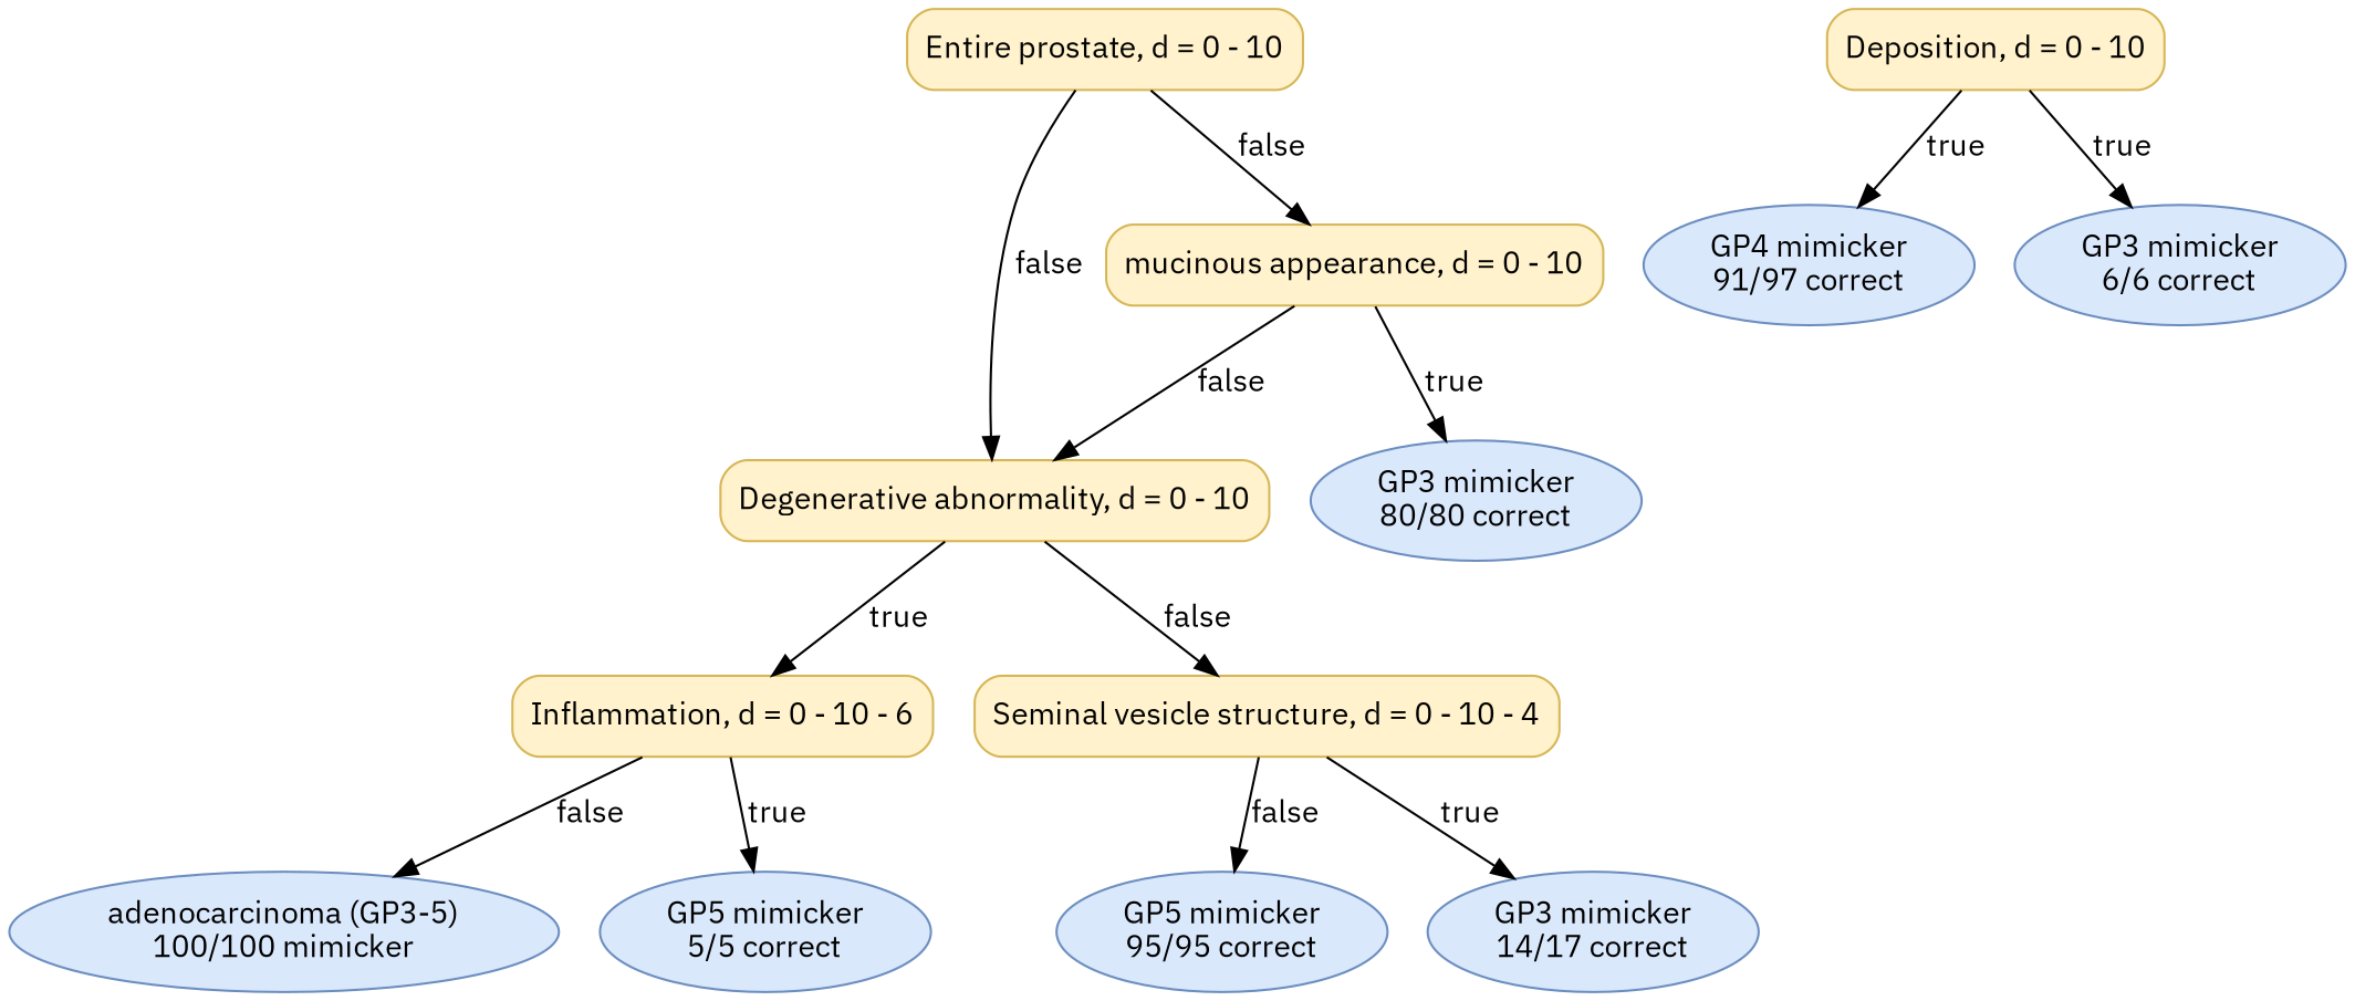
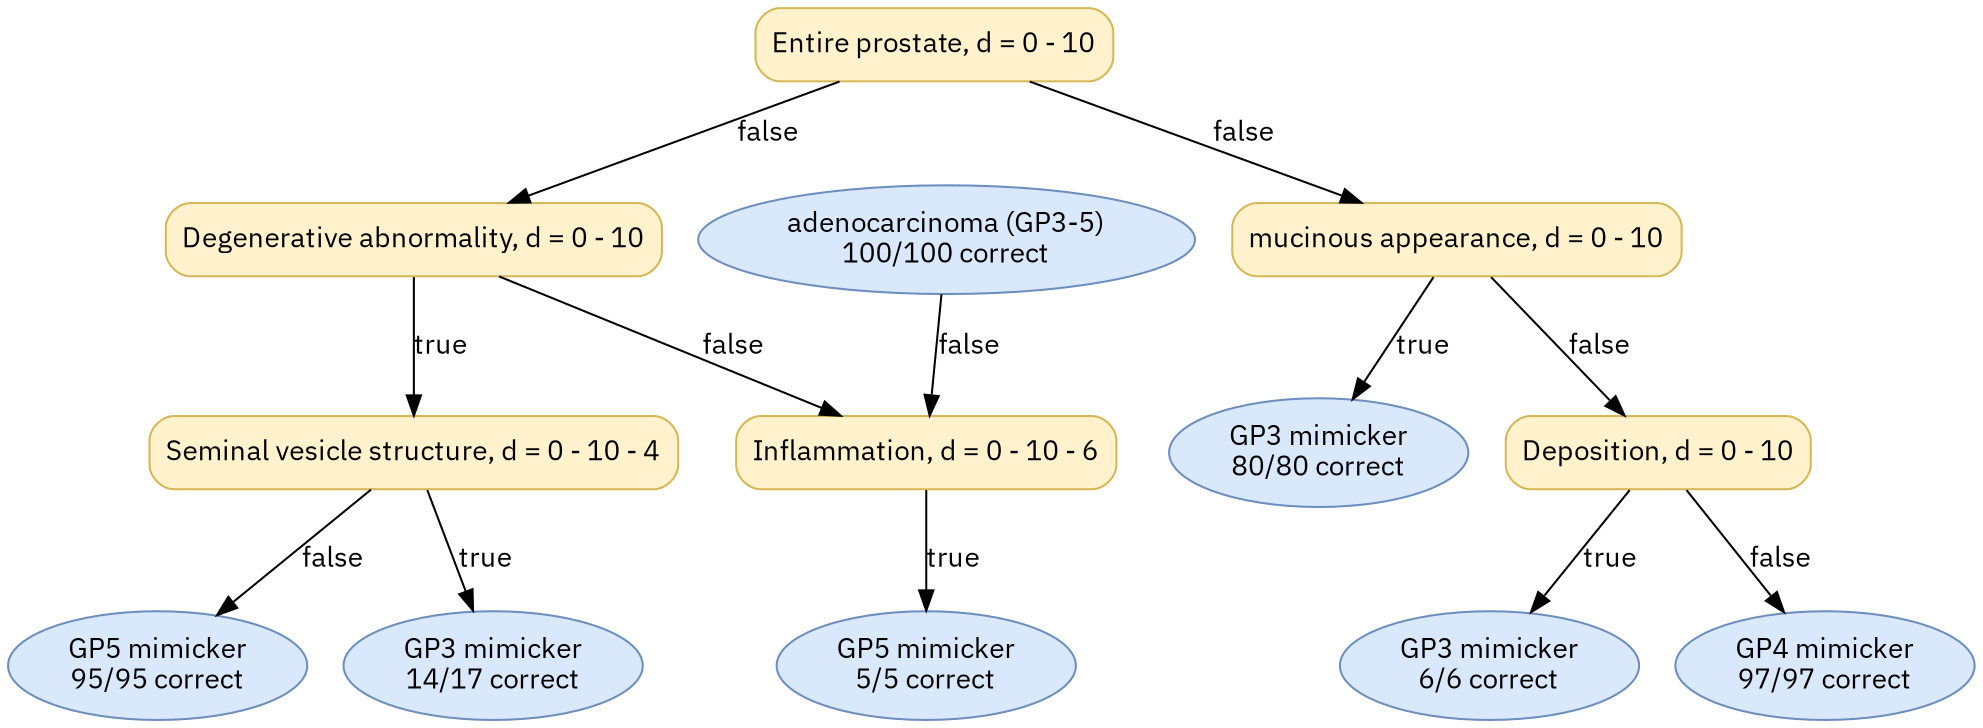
  digraph {
    fontname="IBM Plex Sans"
    node [color="#6C8EBF" fillcolor="#DAE8FC" fontname="IBM Plex Sans" shape=ellipse style="rounded,filled"]
    edge [fontname="IBM Plex Sans"]
    n1 [color="#D6B656" fillcolor="#FFF2CC" label="Entire prostate, d = 0 - 10" shape=box]
    n2 [color="#D6B656" fillcolor="#FFF2CC" label="Degenerative abnormality, d = 0 - 10" shape=box]
    n3 [color="#D6B656" fillcolor="#FFF2CC" label="mucinous appearance, d = 0 - 10" shape=box]
    n4 [color="#D6B656" fillcolor="#FFF2CC" label="Inflammation, d = 0 - 10 - 6" shape=box]
    n5 [color="#D6B656" fillcolor="#FFF2CC" label="Seminal vesicle structure, d = 0 - 10 - 4" shape=box]
    n6 [color="#D6B656" fillcolor="#FFF2CC" label="Deposition, d = 0 - 10" shape=box]
    n7 [label=<GP3 mimicker<br/>80/80 correct>]
-   n8 [label=<adenocarcinoma (GP3-5)<br/>100/100 mimicker>]
+   n8 [label=<adenocarcinoma (GP3-5)<br/>100/100 correct>]
    n9 [label=<GP5 mimicker<br/>5/5 correct>]
    n10 [label=<GP5 mimicker<br/>95/95 correct>]
    n11 [label=<GP3 mimicker<br/>14/17 correct>]
-   n12 [label=<GP4 mimicker<br/>91/97 correct>]
+   n12 [label=<GP4 mimicker<br/>97/97 correct>]
    n13 [label=<GP3 mimicker<br/>6/6 correct>]
    n1 -> n2 [label=false]
    n1 -> n3 [label=false]
-   n2 -> n4 [label=true]
-   n2 -> n5 [label=false]
-   n3 -> n2 [label=false]
+   n2 -> n4 [label=false]
+   n2 -> n5 [label=true]
+   n3 -> n6 [label=false]
    n3 -> n7 [label=true]
-   n4 -> n8 [label=false]
+   n8 -> n4 [label=false]
    n4 -> n9 [label=true]
    n5 -> n10 [label=false]
    n5 -> n11 [label=true]
-   n6 -> n12 [label=true]
+   n6 -> n12 [label=false]
    n6 -> n13 [label=true]
  }
